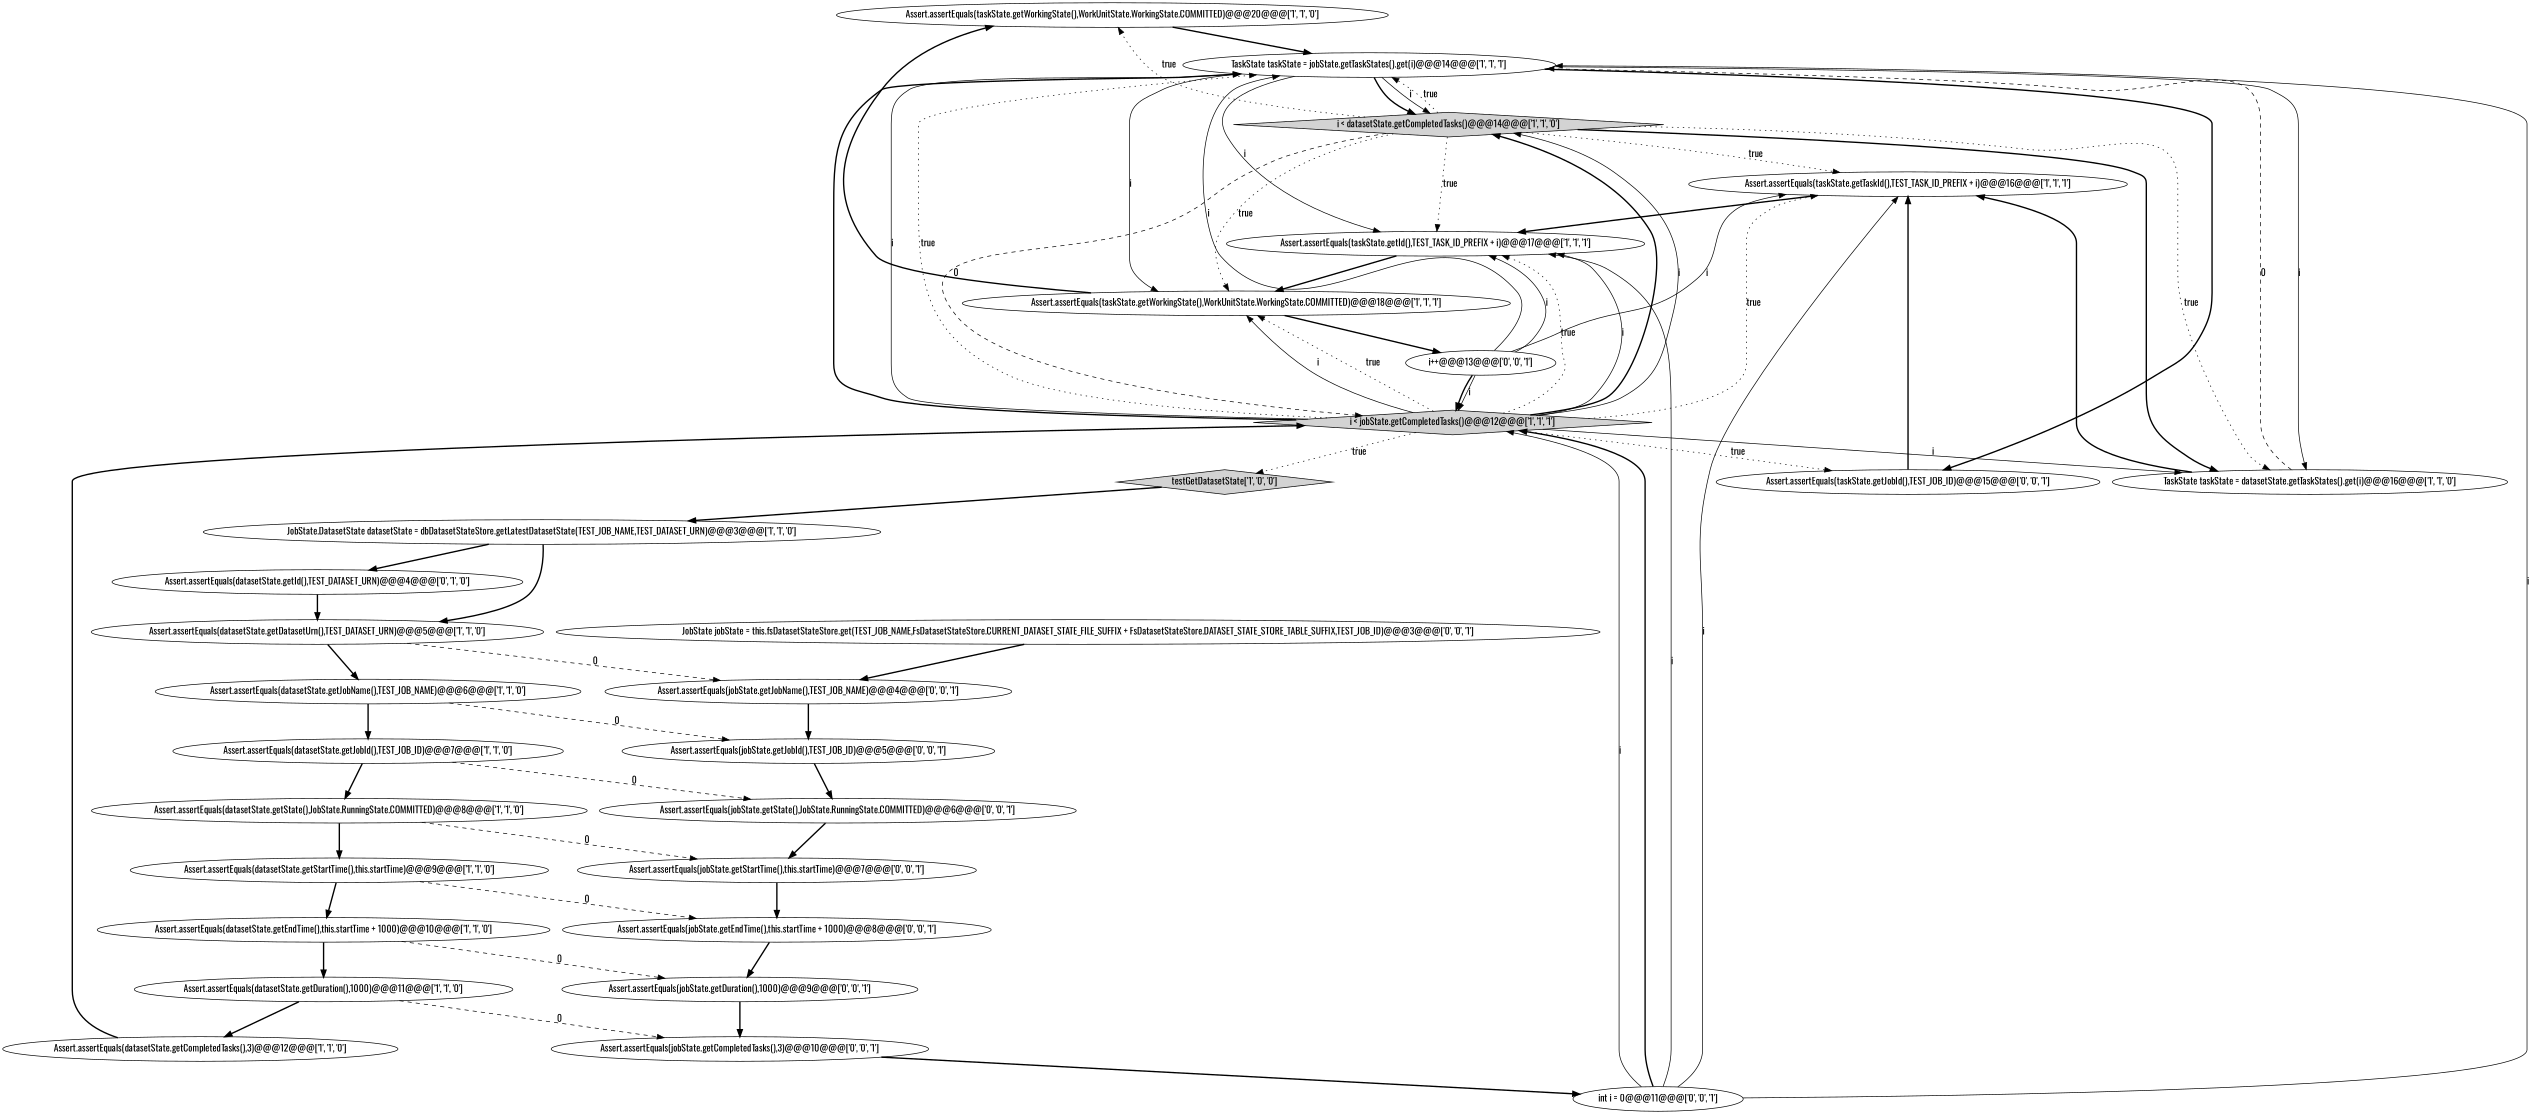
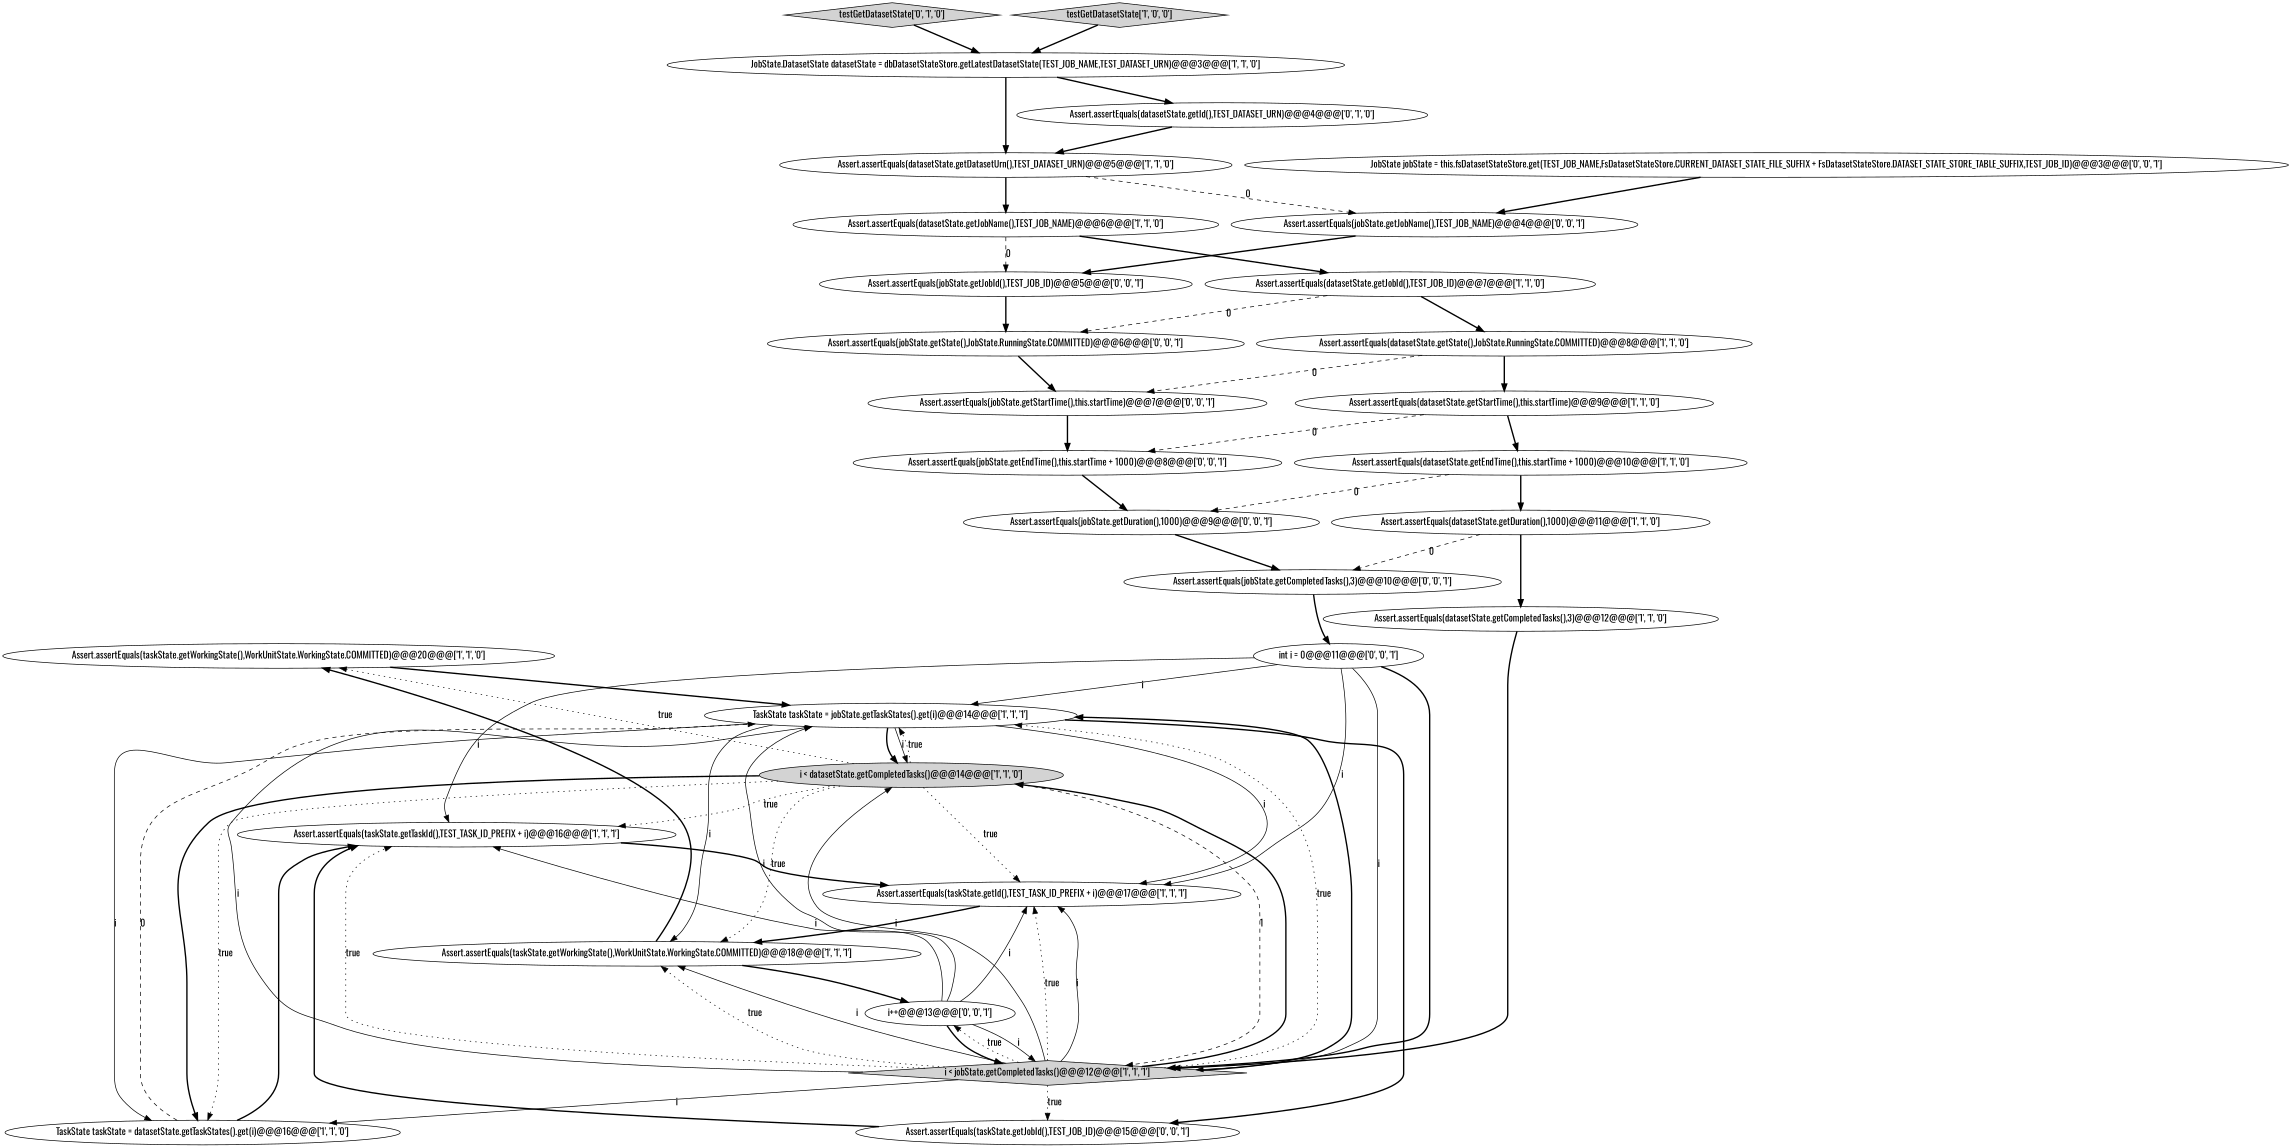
  digraph {
    fontname=Oswald
    node [fillcolor=white fontname=Oswald shape=ellipse style=filled]
    edge [fontname=Oswald style=bold]
    n1 [label="Assert.assertEquals(taskState.getWorkingState(),WorkUnitState.WorkingState.COMMITTED)@@@20@@@['1', '1', '0']"]
    n2 [label="TaskState taskState = jobState.getTaskStates().get(i)@@@14@@@['1', '1', '1']"]
-   n3 [fillcolor=lightgray label="i < datasetState.getCompletedTasks()@@@14@@@['1', '1', '0']" shape=diamond]
+   n3 [fillcolor=lightgray label="i < datasetState.getCompletedTasks()@@@14@@@['1', '1', '0']"]
    n4 [label="Assert.assertEquals(taskState.getWorkingState(),WorkUnitState.WorkingState.COMMITTED)@@@18@@@['1', '1', '1']"]
    n5 [label="TaskState taskState = datasetState.getTaskStates().get(i)@@@16@@@['1', '1', '0']"]
    n6 [label="Assert.assertEquals(taskState.getJobId(),TEST_JOB_ID)@@@15@@@['0', '0', '1']"]
    n7 [label="Assert.assertEquals(taskState.getId(),TEST_TASK_ID_PREFIX + i)@@@17@@@['1', '1', '1']"]
    n8 [fillcolor=lightgray label="i < jobState.getCompletedTasks()@@@12@@@['1', '1', '1']" shape=diamond]
    n9 [label="Assert.assertEquals(taskState.getTaskId(),TEST_TASK_ID_PREFIX + i)@@@16@@@['1', '1', '1']"]
    n10 [label="i++@@@13@@@['0', '0', '1']"]
    n11 [label="Assert.assertEquals(jobState.getState(),JobState.RunningState.COMMITTED)@@@6@@@['0', '0', '1']"]
    n12 [label="Assert.assertEquals(jobState.getStartTime(),this.startTime)@@@7@@@['0', '0', '1']"]
    n13 [label="Assert.assertEquals(jobState.getEndTime(),this.startTime + 1000)@@@8@@@['0', '0', '1']"]
+   n14 [fillcolor=lightgray label="testGetDatasetState['0', '1', '0']" shape=diamond]
    n15 [label="JobState.DatasetState datasetState = dbDatasetStateStore.getLatestDatasetState(TEST_JOB_NAME,TEST_DATASET_URN)@@@3@@@['1', '1', '0']"]
    n16 [label="Assert.assertEquals(datasetState.getDatasetUrn(),TEST_DATASET_URN)@@@5@@@['1', '1', '0']"]
    n17 [label="Assert.assertEquals(datasetState.getId(),TEST_DATASET_URN)@@@4@@@['0', '1', '0']"]
    n18 [label="Assert.assertEquals(jobState.getDuration(),1000)@@@9@@@['0', '0', '1']"]
    n19 [label="Assert.assertEquals(jobState.getCompletedTasks(),3)@@@10@@@['0', '0', '1']"]
    n20 [label="int i = 0@@@11@@@['0', '0', '1']"]
    n21 [label="Assert.assertEquals(datasetState.getState(),JobState.RunningState.COMMITTED)@@@8@@@['1', '1', '0']"]
    n22 [label="Assert.assertEquals(datasetState.getStartTime(),this.startTime)@@@9@@@['1', '1', '0']"]
    n23 [label="Assert.assertEquals(datasetState.getEndTime(),this.startTime + 1000)@@@10@@@['1', '1', '0']"]
    n24 [label="Assert.assertEquals(jobState.getJobName(),TEST_JOB_NAME)@@@4@@@['0', '0', '1']"]
    n25 [label="Assert.assertEquals(datasetState.getJobName(),TEST_JOB_NAME)@@@6@@@['1', '1', '0']"]
    n26 [label="Assert.assertEquals(jobState.getJobId(),TEST_JOB_ID)@@@5@@@['0', '0', '1']"]
    n27 [label="Assert.assertEquals(datasetState.getJobId(),TEST_JOB_ID)@@@7@@@['1', '1', '0']"]
    n28 [label="JobState jobState = this.fsDatasetStateStore.get(TEST_JOB_NAME,FsDatasetStateStore.CURRENT_DATASET_STATE_FILE_SUFFIX + FsDatasetStateStore.DATASET_STATE_STORE_TABLE_SUFFIX,TEST_JOB_ID)@@@3@@@['0', '0', '1']"]
    n29 [label="Assert.assertEquals(datasetState.getCompletedTasks(),3)@@@12@@@['1', '1', '0']"]
    n30 [label="Assert.assertEquals(datasetState.getDuration(),1000)@@@11@@@['1', '1', '0']"]
    n31 [fillcolor=lightgray label="testGetDatasetState['1', '0', '0']" shape=diamond]
    n1 -> n2
    n2 -> n3
    n2 -> n3 [label=i style=solid]
    n2 -> n4 [label=i style=solid]
    n2 -> n5 [label=i style=solid]
    n2 -> n6
    n2 -> n7 [label=i style=solid]
    n3 -> n1 [label=true style=dotted]
    n3 -> n2 [label=true style=dotted]
    n3 -> n4 [label=true style=dotted]
    n3 -> n5
    n3 -> n5 [label=true style=dotted]
    n3 -> n7 [label=true style=dotted]
-   n3 -> n8 [label=0 style=dashed]
+   n3 -> n8 [label=1 style=dashed]
    n3 -> n9 [label=true style=dotted]
    n4 -> n1
    n4 -> n10
    n5 -> n2 [label=0 style=dashed]
    n5 -> n9
    n6 -> n9
    n7 -> n4
    n8 -> n2
    n8 -> n2 [label=i style=solid]
    n8 -> n2 [label=true style=dotted]
    n8 -> n3
    n8 -> n3 [label=i style=solid]
    n8 -> n4 [label=true style=dotted]
    n8 -> n4 [label=i style=solid]
    n8 -> n5 [label=i style=solid]
    n8 -> n6 [label=true style=dotted]
    n8 -> n7 [label=i style=solid]
    n8 -> n7 [label=true style=dotted]
    n8 -> n9 [label=true style=dotted]
-   n8 -> n31 [label=true style=dotted]
+   n8 -> n10 [label=true style=dotted]
    n9 -> n7
    n10 -> n2 [label=i style=solid]
    n10 -> n7 [label=i style=solid]
    n10 -> n8
    n10 -> n8 [label=i style=solid]
    n10 -> n9 [label=i style=solid]
    n11 -> n12
    n12 -> n13
    n13 -> n18
+   n14 -> n15
    n15 -> n16
    n15 -> n17
    n16 -> n24 [label=0 style=dashed]
    n16 -> n25
    n17 -> n16
    n18 -> n19
    n19 -> n20
    n20 -> n2 [label=i style=solid]
    n20 -> n7 [label=i style=solid]
    n20 -> n8 [label=i style=solid]
    n20 -> n8
    n20 -> n9 [label=i style=solid]
    n21 -> n12 [label=0 style=dashed]
    n21 -> n22
    n22 -> n13 [label=0 style=dashed]
    n22 -> n23
    n23 -> n18 [label=0 style=dashed]
    n23 -> n30
    n24 -> n26
    n25 -> n26 [label=0 style=dashed]
    n25 -> n27
    n26 -> n11
    n27 -> n11 [label=0 style=dashed]
    n27 -> n21
    n28 -> n24
    n29 -> n8
    n30 -> n19 [label=0 style=dashed]
    n30 -> n29
    n31 -> n15
  }
